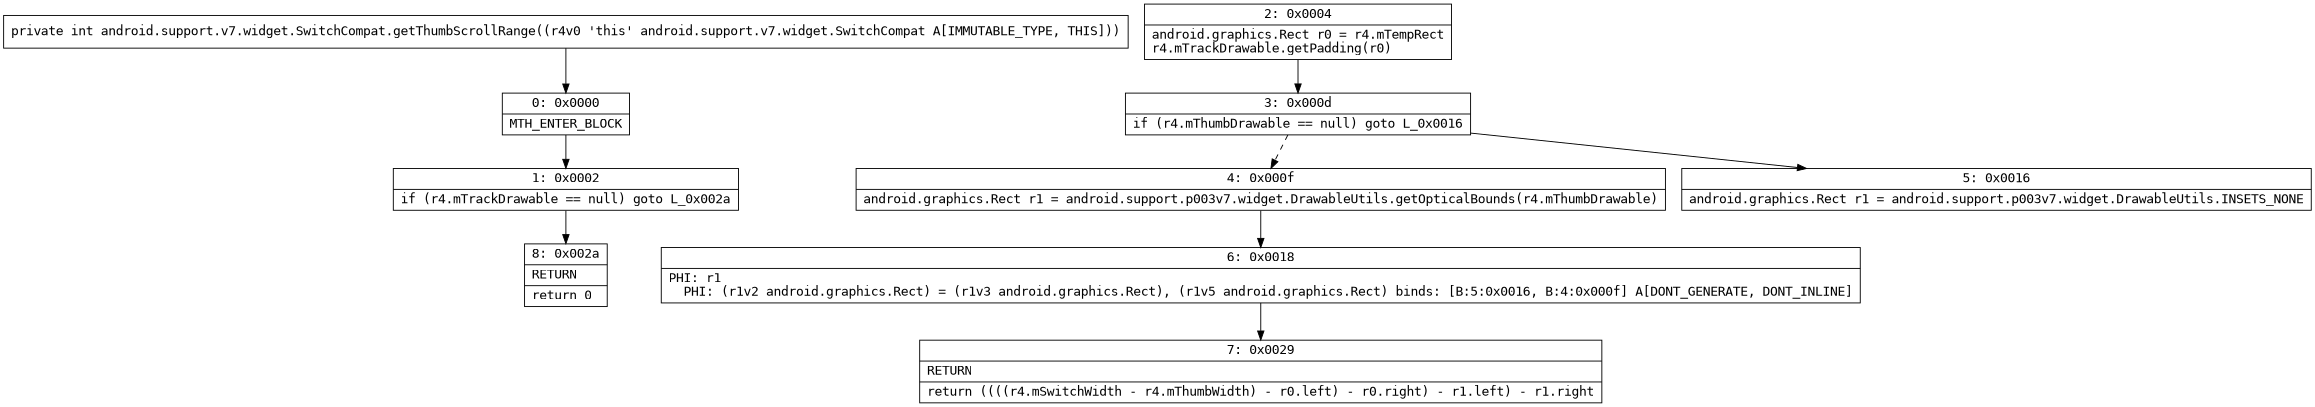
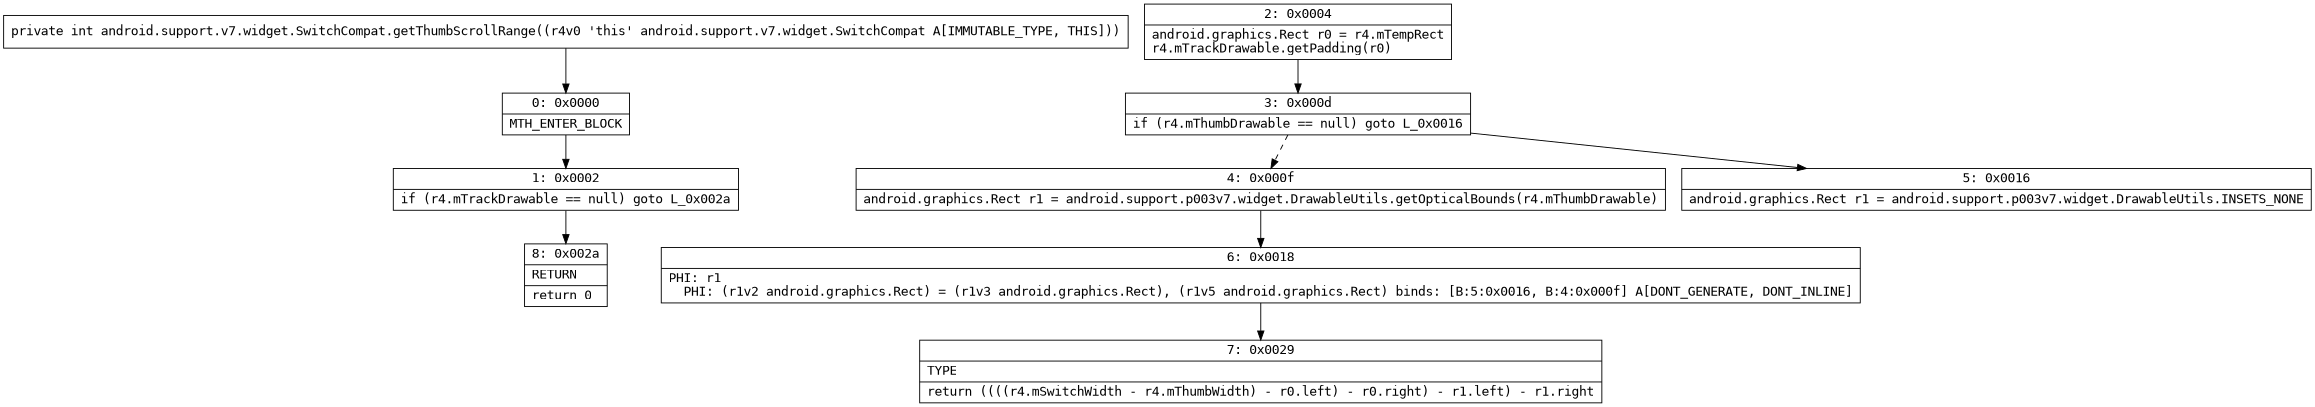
  digraph {
    fontname="DejaVu Sans Mono"
    node [fontname="DejaVu Sans Mono" shape=record]
    edge [fontname="DejaVu Sans Mono"]
    n1 [label="{0\:\ 0x0000|MTH_ENTER_BLOCK\l}"]
    n2 [label="{1\:\ 0x0002|if (r4.mTrackDrawable == null) goto L_0x002a\l}"]
    n3 [label="{8\:\ 0x002a|RETURN\l|return 0\l}"]
    n4 [label="{2\:\ 0x0004|android.graphics.Rect r0 = r4.mTempRect\lr4.mTrackDrawable.getPadding(r0)\l}"]
    n5 [label="{3\:\ 0x000d|if (r4.mThumbDrawable == null) goto L_0x0016\l}"]
    n6 [label="{4\:\ 0x000f|android.graphics.Rect r1 = android.support.p003v7.widget.DrawableUtils.getOpticalBounds(r4.mThumbDrawable)\l}"]
    n7 [label="{5\:\ 0x0016|android.graphics.Rect r1 = android.support.p003v7.widget.DrawableUtils.INSETS_NONE\l}"]
    n8 [label="{6\:\ 0x0018|PHI: r1 \l  PHI: (r1v2 android.graphics.Rect) = (r1v3 android.graphics.Rect), (r1v5 android.graphics.Rect) binds: [B:5:0x0016, B:4:0x000f] A[DONT_GENERATE, DONT_INLINE]\l}"]
-   n9 [label="{7\:\ 0x0029|RETURN\l|return ((((r4.mSwitchWidth \- r4.mThumbWidth) \- r0.left) \- r0.right) \- r1.left) \- r1.right\l}"]
+   n9 [label="{7\:\ 0x0029|TYPE\l|return ((((r4.mSwitchWidth \- r4.mThumbWidth) \- r0.left) \- r0.right) \- r1.left) \- r1.right\l}"]
    n10 [label="{private int android.support.v7.widget.SwitchCompat.getThumbScrollRange((r4v0 'this' android.support.v7.widget.SwitchCompat A[IMMUTABLE_TYPE, THIS])) }"]
    n1 -> n2
    n2 -> n3
    n4 -> n5
    n5 -> n6 [style=dashed]
    n5 -> n7
    n6 -> n8
    n8 -> n9
    n10 -> n1
  }
